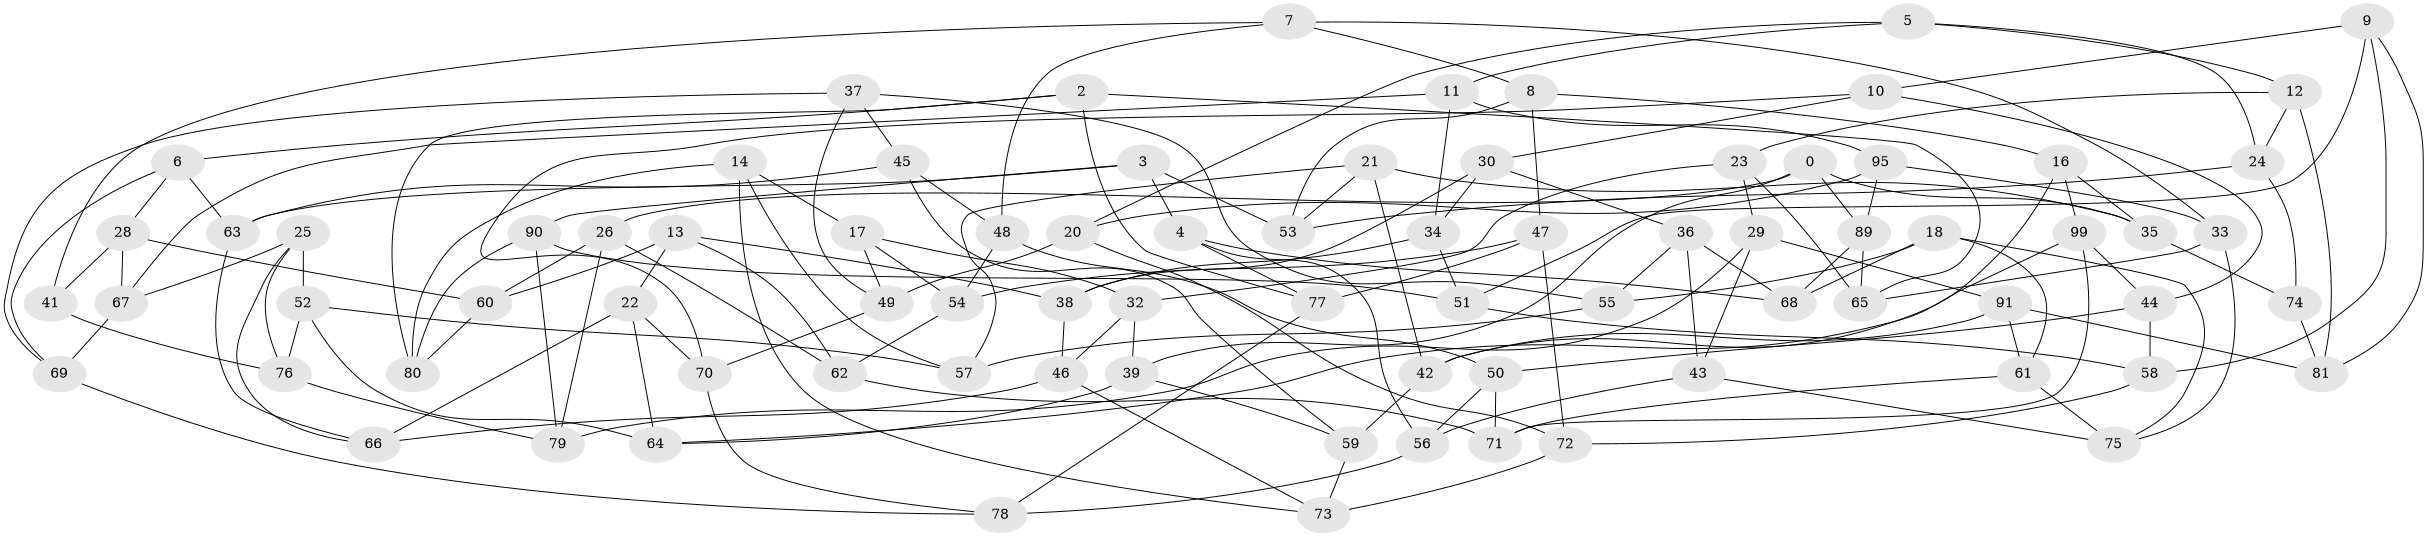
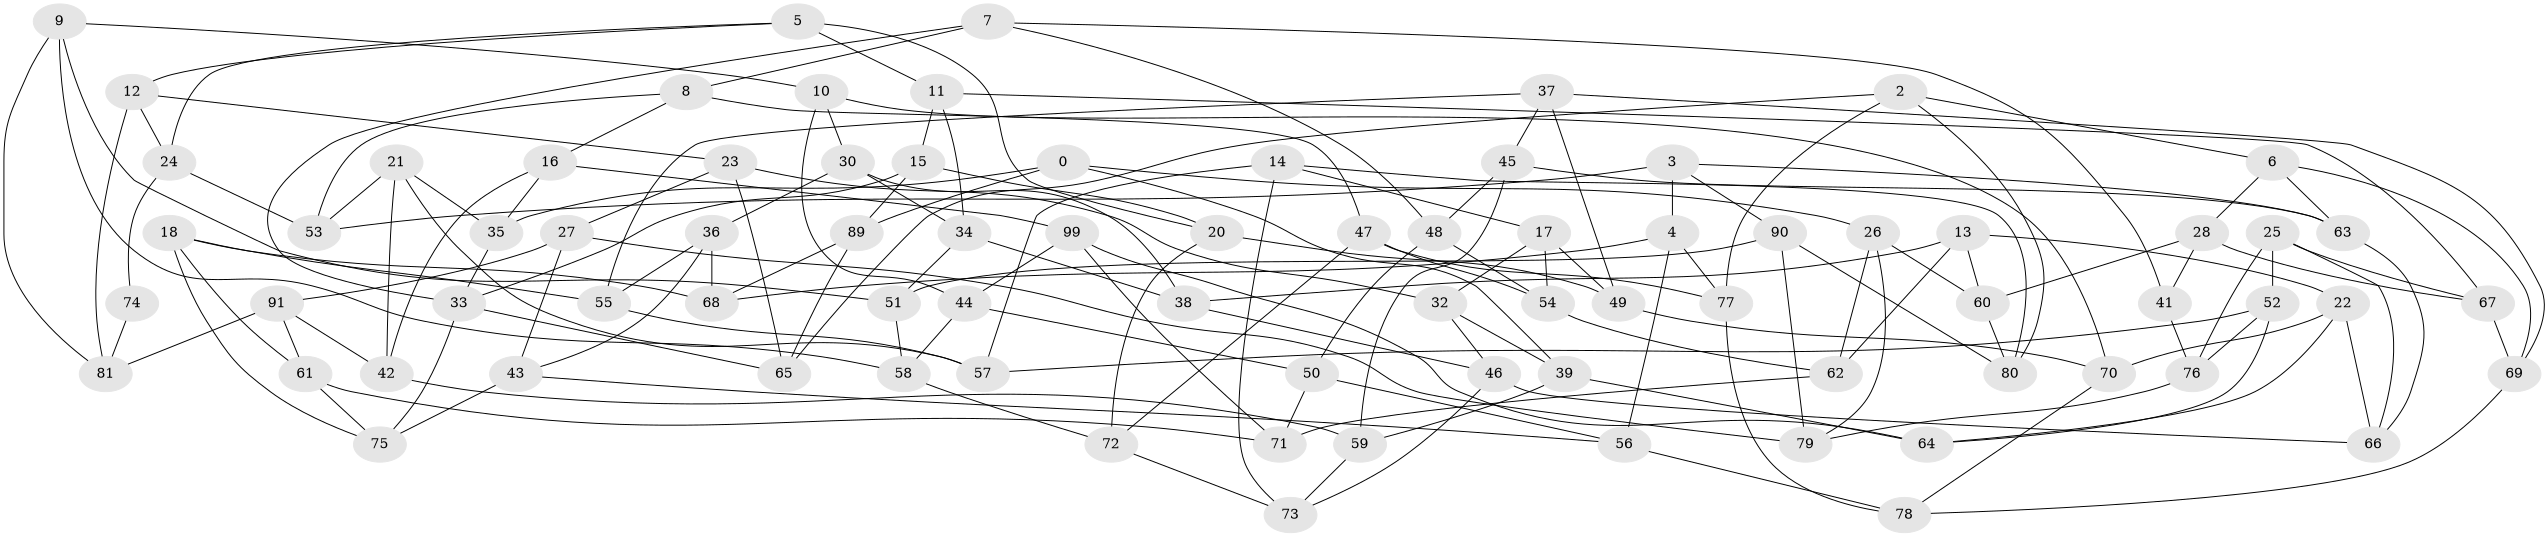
  graph {
    node [color=gray90 style=filled]
    n1 [label=0]
    26
    n3 [label=89]
    35
    39
    60
    62
    79
    65
    68
    74
    64
    59
    2
    6
    77
    80
    63
    28
    69
    78
    3
    4
    n24 [label=90]
    53
    56
    51
    66
    5
    11
    12
    20
    24
-   15 [label=95]
+   15
    34
    67
    81
    23
    49
    72
    41
    7
    8
    33
    48
    16
    47
    75
    76
    54
    50
    n52 [label=99]
    42
    9
    10
    58
    30
    44
    70
    38
    36
    32
-   27 [label=29]
+   27
    13
    22
    46
    71
    14
    17
    57
    73
    18
    55
    61
    21
    n76 [label=91]
    43
    25
    52
    37
    45
    n1 -- 26
    n1 -- n3
    n1 -- 35
    n1 -- 39
    26 -- 60
    26 -- 62
    26 -- 79
    n3 -- 65
    n3 -- 68
-   35 -- 74
+   35 -- 33
    39 -- 64
    39 -- 59
    60 -- 80
    62 -- 71
    74 -- 81
    59 -- 73
    2 -- 65
    2 -- 6
    2 -- 77
    2 -- 80
    6 -- 63
    6 -- 28
    6 -- 69
    77 -- 78
    63 -- 66
    28 -- 60
    28 -- 67
    28 -- 41
    69 -- 78
    3 -- 63
    3 -- 4
    3 -- n24
    3 -- 53
    4 -- 68
    4 -- 77
    4 -- 56
    n24 -- 79
    n24 -- 80
    n24 -- 51
    56 -- 78
    51 -- 58
    5 -- 11
    5 -- 12
    5 -- 20
    5 -- 24
    11 -- 15
    11 -- 34
    11 -- 67
    12 -- 24
    12 -- 81
    12 -- 23
    20 -- 49
    20 -- 72
    24 -- 74
    24 -- 53
    15 -- n3
    15 -- 20
    15 -- 33
    34 -- 51
    34 -- 38
    67 -- 69
    23 -- 65
    23 -- 32
    23 -- 27
    49 -- 70
    72 -- 73
    41 -- 76
    7 -- 41
    7 -- 8
    7 -- 33
    7 -- 48
    8 -- 53
    8 -- 16
    8 -- 47
    33 -- 65
    33 -- 75
    48 -- 54
    48 -- 50
    16 -- 35
    16 -- n52
    16 -- 42
    47 -- 77
    47 -- 72
    47 -- 54
    76 -- 79
    54 -- 62
    50 -- 56
    50 -- 71
    n52 -- 64
    n52 -- 44
    n52 -- 71
    42 -- 59
    9 -- 51
    9 -- 81
    9 -- 10
    9 -- 58
    10 -- 30
    10 -- 44
    10 -- 70
    58 -- 72
    30 -- 34
    30 -- 38
    30 -- 36
    44 -- 50
    44 -- 58
    70 -- 78
    38 -- 46
    36 -- 68
    36 -- 55
    36 -- 43
    32 -- 39
    32 -- 46
    27 -- 79
    27 -- n76
    27 -- 43
    13 -- 60
    13 -- 62
    13 -- 38
    13 -- 22
    22 -- 64
    22 -- 66
    22 -- 70
    46 -- 66
    46 -- 73
    14 -- 80
    14 -- 17
    14 -- 57
    14 -- 73
    17 -- 49
    17 -- 54
    17 -- 32
    18 -- 68
    18 -- 75
    18 -- 55
    18 -- 61
    55 -- 57
    61 -- 75
    61 -- 71
    21 -- 35
    21 -- 53
    21 -- 42
    21 -- 57
    n76 -- 81
    n76 -- 42
    n76 -- 61
    43 -- 56
    43 -- 75
    25 -- 66
    25 -- 67
    25 -- 76
    25 -- 52
    52 -- 64
    52 -- 76
    52 -- 57
    37 -- 69
    37 -- 49
    37 -- 55
    37 -- 45
    45 -- 59
    45 -- 63
    45 -- 48
  }
